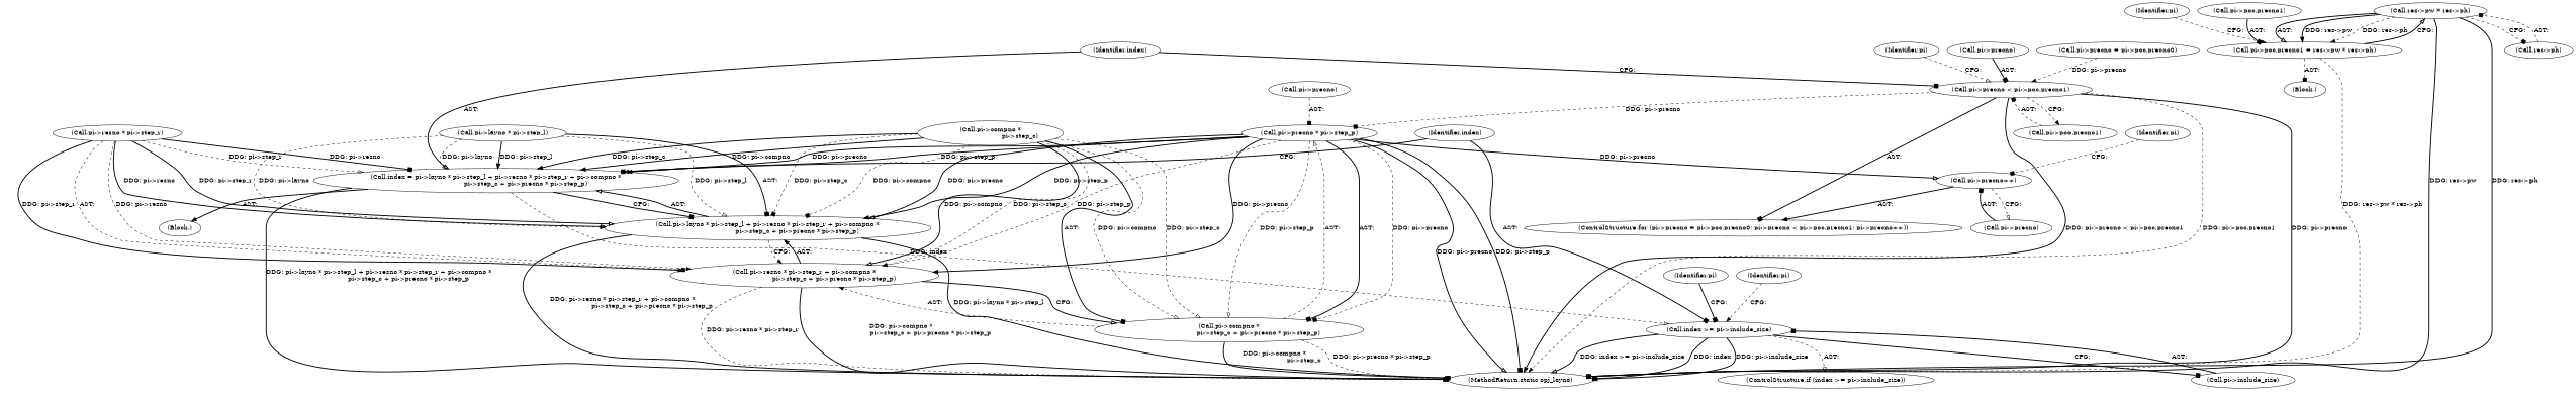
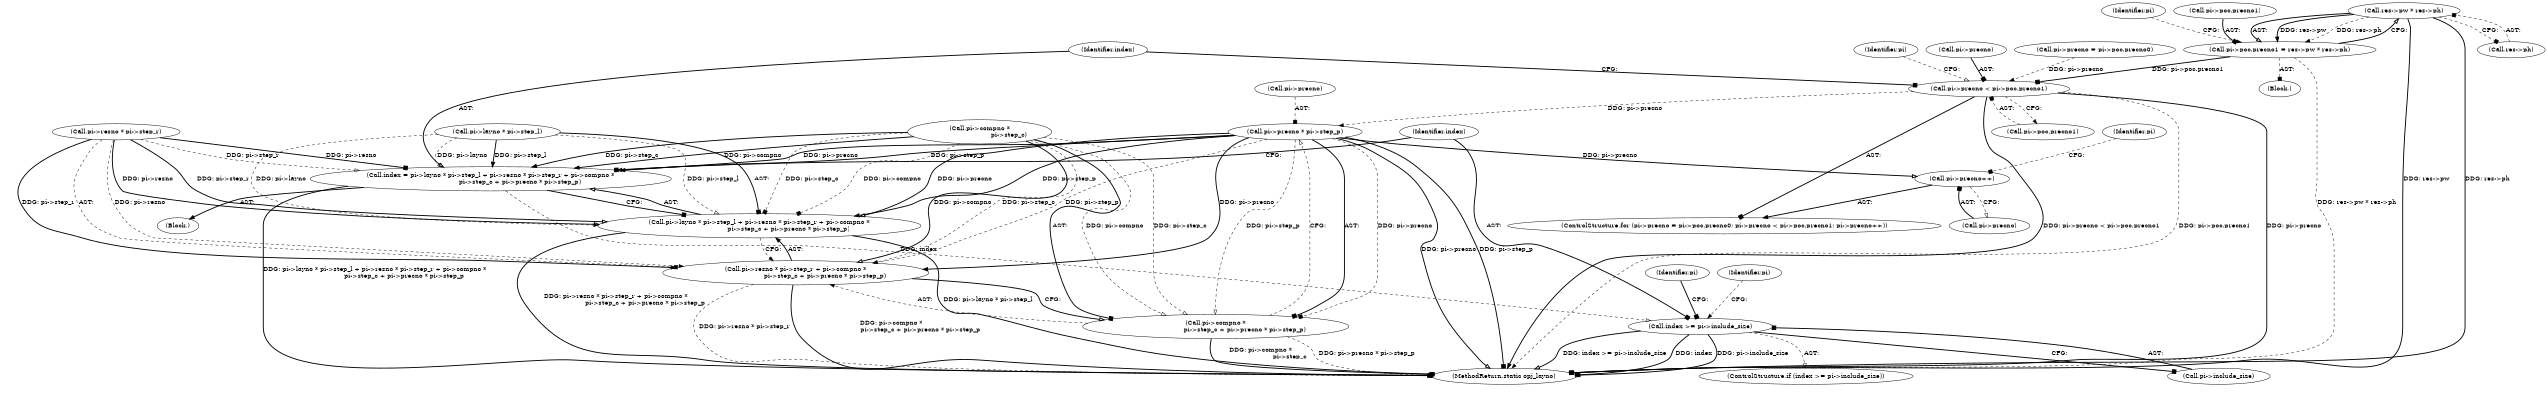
  digraph {
    fontname="DejaVu Serif"
    node [fontname="DejaVu Serif"]
    edge [arrowhead=box fontname="DejaVu Serif" style=bold]
    n1 [label="(Call,res->pw * res->ph)"]
    n2 [label="(Call,pi->poc.precno1 = res->pw * res->ph)"]
    n3 [label="(MethodReturn,static opj_layno)"]
    n4 [label="(Call,res->ph)"]
    n5 [label="(Call,pi->precno < pi->poc.precno1)"]
    n6 [label="(Block,)"]
    n7 [label="(Call,pi->precno * pi->step_p)"]
    n8 [label="(Call,pi->poc.precno1)"]
    n9 [label="(ControlStructure,for (pi->precno = pi->poc.precno0; pi->precno < pi->poc.precno1; pi->precno++))"]
    n10 [label="(Call,pi->precno++)"]
    n11 [label="(Call,index = pi->layno * pi->step_l + pi->resno * pi->step_r + pi->compno *\n                             pi->step_c + pi->precno * pi->step_p)"]
    n12 [label="(Call,pi->layno * pi->step_l + pi->resno * pi->step_r + pi->compno *\n                             pi->step_c + pi->precno * pi->step_p)"]
    n13 [label="(Call,pi->resno * pi->step_r + pi->compno *\n                             pi->step_c + pi->precno * pi->step_p)"]
    n14 [label="(Call,pi->compno *\n                             pi->step_c + pi->precno * pi->step_p)"]
    n15 [label="(Call,pi->precno)"]
    n16 [label="(Call,index >= pi->include_size)"]
    n17 [label="(Block,)"]
    n18 [label="(ControlStructure,if (index >= pi->include_size))"]
    n19 [label="(Call,pi->include_size)"]
    n20 [label="(Identifier,pi)"]
    n21 [label="(Identifier,pi)"]
    n22 [label="(Identifier,pi)"]
    n23 [label="(Identifier,index)"]
    n24 [label="(Call,pi->poc.precno1)"]
    n25 [label="(Call,pi->precno)"]
    n26 [label="(Call,pi->precno = pi->poc.precno0)"]
    n27 [label="(Identifier,pi)"]
    n28 [label="(Call,pi->compno *\n                             pi->step_c)"]
    n29 [label="(Identifier,pi)"]
    n30 [label="(Call,pi->resno * pi->step_r)"]
    n31 [label="(Call,pi->layno * pi->step_l)"]
    n32 [label="(Identifier,index)"]
    n33 [label="(Call,pi->precno)"]
    n1 -> n2 [arrowhead=onormal label="AST: "]
    n1 -> n2 [arrowhead=normal label="DDG: res->pw"]
    n1 -> n2 [arrowhead=normal label="DDG: res->ph" style=dashed]
    n1 -> n3 [label="DDG: res->pw"]
    n1 -> n3 [arrowhead=normal label="DDG: res->ph"]
    n1 -> n4 [label="CFG: " style=dashed]
    n2 -> n1 [arrowhead=onormal label="CFG: "]
    n2 -> n3 [arrowhead=onormal label="DDG: res->pw * res->ph" style=dashed]
+   n2 -> n5 [label="DDG: pi->poc.precno1"]
    n2 -> n6 [label="AST: " style=dashed]
    n4 -> n1 [label="AST: " style=dashed]
    n5 -> n3 [arrowhead=normal label="DDG: pi->poc.precno1" style=dashed]
    n5 -> n3 [label="DDG: pi->precno"]
    n5 -> n3 [arrowhead=normal label="DDG: pi->precno < pi->poc.precno1"]
-   n5 -> n7 [label="DDG: pi->precno" style=dashed]
+   n5 -> n7 [arrowhead=normal label="DDG: pi->precno" style=dashed]
    n5 -> n8 [arrowhead=normal label="CFG: " style=dashed]
    n5 -> n9 [label="AST: "]
    n7 -> n3 [arrowhead=onormal label="DDG: pi->precno"]
    n7 -> n3 [label="DDG: pi->step_p"]
    n7 -> n10 [arrowhead=onormal label="DDG: pi->precno"]
    n7 -> n11 [arrowhead=normal label="DDG: pi->precno"]
    n7 -> n11 [arrowhead=onormal label="DDG: pi->step_p"]
    n7 -> n12 [arrowhead=onormal label="DDG: pi->precno"]
    n7 -> n12 [arrowhead=normal label="DDG: pi->step_p"]
    n7 -> n13 [arrowhead=normal label="DDG: pi->precno"]
    n7 -> n13 [arrowhead=normal label="DDG: pi->step_p" style=dashed]
    n7 -> n14 [label="AST: "]
    n7 -> n14 [label="DDG: pi->precno" style=dashed]
    n7 -> n14 [arrowhead=onormal label="DDG: pi->step_p" style=dashed]
    n8 -> n5 [label="AST: " style=dashed]
    n10 -> n9 [arrowhead=normal label="AST: "]
    n10 -> n15 [arrowhead=onormal label="CFG: " style=dashed]
    n11 -> n3 [label="DDG: pi->layno * pi->step_l + pi->resno * pi->step_r + pi->compno *\n                             pi->step_c + pi->precno * pi->step_p"]
    n11 -> n12 [label="CFG: "]
    n11 -> n16 [arrowhead=onormal label="DDG: index" style=dashed]
    n11 -> n17 [arrowhead=normal label="AST: "]
    n12 -> n3 [label="DDG: pi->layno * pi->step_l"]
    n12 -> n3 [arrowhead=onormal label="DDG: pi->resno * pi->step_r + pi->compno *\n                             pi->step_c + pi->precno * pi->step_p"]
    n12 -> n11 [arrowhead=onormal label="AST: "]
    n12 -> n13 [arrowhead=normal label="CFG: " style=dashed]
    n13 -> n3 [arrowhead=normal label="DDG: pi->compno *\n                             pi->step_c + pi->precno * pi->step_p"]
    n13 -> n3 [arrowhead=onormal label="DDG: pi->resno * pi->step_r" style=dashed]
    n13 -> n12 [arrowhead=normal label="AST: "]
    n13 -> n14 [arrowhead=onormal label="CFG: "]
    n14 -> n3 [label="DDG: pi->precno * pi->step_p" style=dashed]
    n14 -> n3 [arrowhead=onormal label="DDG: pi->compno *\n                             pi->step_c"]
-   n14 -> n7 [arrowhead=onormal label="AST: " style=dashed]
+   n14 -> n7 [arrowhead=onormal label="CFG: " style=dashed]
    n14 -> n13 [arrowhead=normal label="AST: " style=dashed]
    n15 -> n10 [label="AST: "]
    n16 -> n3 [arrowhead=normal label="DDG: pi->include_size"]
    n16 -> n3 [arrowhead=onormal label="DDG: index >= pi->include_size"]
    n16 -> n3 [label="DDG: index"]
    n16 -> n18 [arrowhead=onormal label="AST: " style=dashed]
    n16 -> n19 [label="CFG: "]
    n19 -> n16 [label="AST: "]
    n20 -> n16 [arrowhead=normal label="CFG: " style=dashed]
    n21 -> n2 [arrowhead=normal label="CFG: " style=dashed]
    n22 -> n10 [label="CFG: " style=dashed]
    n23 -> n11 [label="CFG: "]
    n23 -> n16 [label="AST: "]
    n24 -> n2 [label="AST: "]
    n25 -> n7 [label="AST: " style=dashed]
    n26 -> n5 [arrowhead=normal label="DDG: pi->precno" style=dashed]
    n27 -> n16 [label="CFG: "]
    n28 -> n11 [arrowhead=normal label="DDG: pi->compno"]
    n28 -> n11 [arrowhead=normal label="DDG: pi->step_c"]
    n28 -> n12 [label="DDG: pi->compno" style=dashed]
    n28 -> n12 [label="DDG: pi->step_c" style=dashed]
    n28 -> n13 [arrowhead=onormal label="DDG: pi->compno"]
    n28 -> n13 [arrowhead=onormal label="DDG: pi->step_c" style=dashed]
    n28 -> n14 [label="AST: "]
    n28 -> n14 [arrowhead=onormal label="DDG: pi->compno" style=dashed]
    n28 -> n14 [arrowhead=onormal label="DDG: pi->step_c" style=dashed]
    n29 -> n5 [arrowhead=onormal label="CFG: " style=dashed]
    n30 -> n11 [label="DDG: pi->resno"]
    n30 -> n11 [arrowhead=onormal label="DDG: pi->step_r" style=dashed]
    n30 -> n12 [arrowhead=onormal label="DDG: pi->resno"]
    n30 -> n12 [arrowhead=onormal label="DDG: pi->step_r"]
    n30 -> n13 [label="AST: " style=dashed]
    n30 -> n13 [arrowhead=normal label="DDG: pi->resno" style=dashed]
    n30 -> n13 [arrowhead=normal label="DDG: pi->step_r"]
    n31 -> n11 [arrowhead=onormal label="DDG: pi->layno" style=dashed]
    n31 -> n11 [arrowhead=normal label="DDG: pi->step_l"]
    n31 -> n12 [label="AST: "]
    n31 -> n12 [arrowhead=normal label="DDG: pi->layno" style=dashed]
    n31 -> n12 [arrowhead=onormal label="DDG: pi->step_l" style=dashed]
    n32 -> n5 [label="CFG: "]
    n32 -> n11 [arrowhead=onormal label="AST: "]
    n33 -> n5 [label="AST: "]
  }
